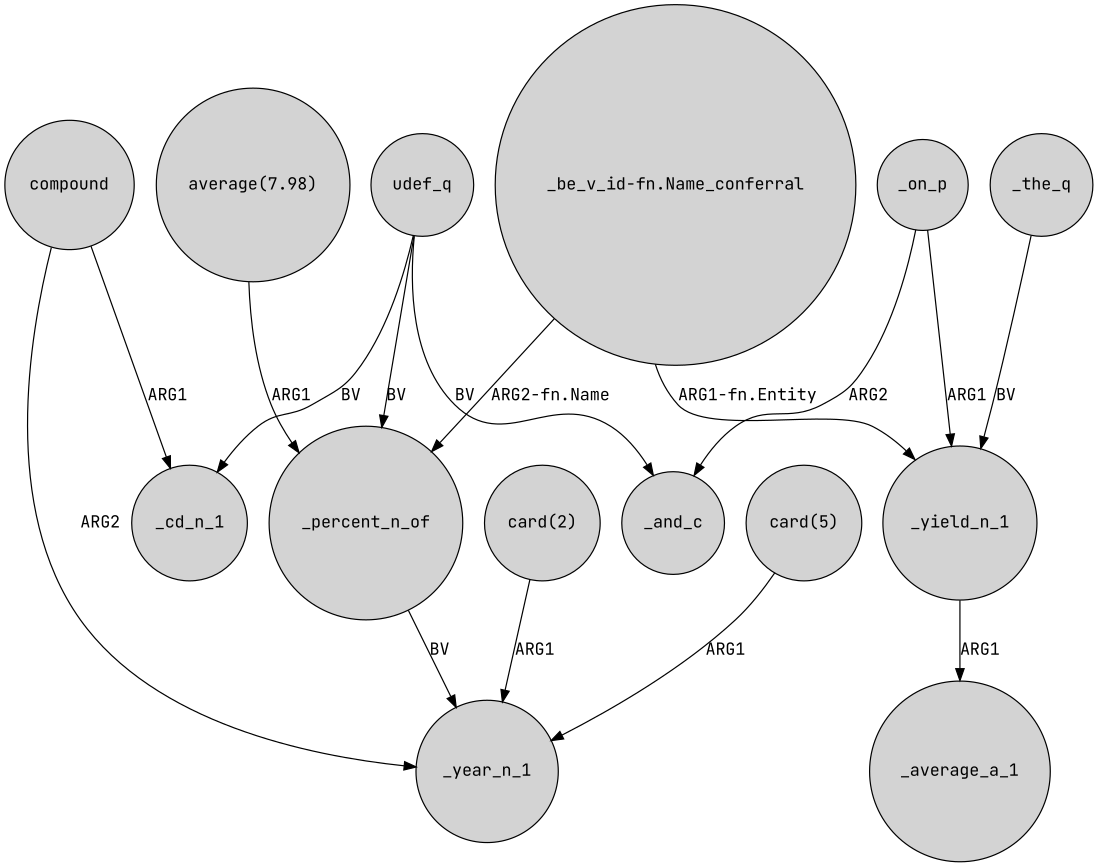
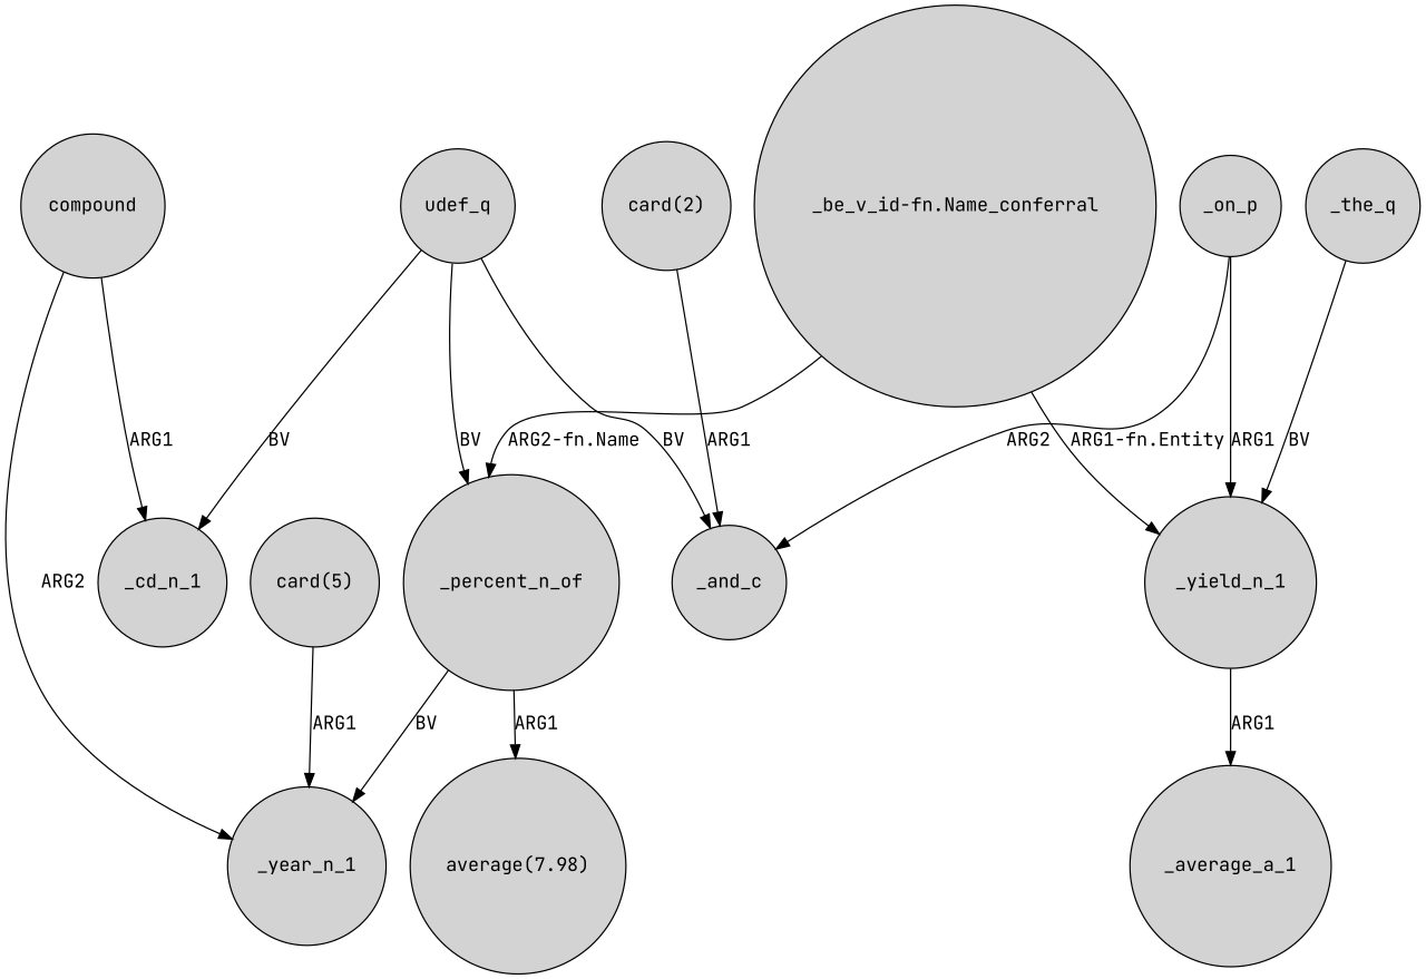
  digraph {
    fontname="JetBrains Mono"
    node [fontname="JetBrains Mono" shape=circle style=filled]
    edge [fontname="JetBrains Mono"]
    "_be_v_id-fn.Name_conferral"
    _percent_n_of
    _yield_n_1
    _year_n_1
    _average_a_1
    udef_q
    _and_c
    _cd_n_1
    _on_p
    "card(2)"
    compound
    n12 [label="average(7.98)"]
    _the_q
    "card(5)"
    "_be_v_id-fn.Name_conferral" -> _percent_n_of [label="ARG2-fn.Name"]
    "_be_v_id-fn.Name_conferral" -> _yield_n_1 [label="ARG1-fn.Entity"]
    _percent_n_of -> _year_n_1 [label=BV]
    _yield_n_1 -> _average_a_1 [label=ARG1]
    udef_q -> _percent_n_of [label=BV]
    udef_q -> _and_c [label=BV]
    udef_q -> _cd_n_1 [label=BV]
    _on_p -> _yield_n_1 [label=ARG1]
    _on_p -> _and_c [label=ARG2]
-   "card(2)" -> _year_n_1 [label=ARG1]
+   "card(2)" -> _and_c [label=ARG1]
    compound -> _year_n_1 [label=ARG2]
    compound -> _cd_n_1 [label=ARG1]
-   n12 -> _percent_n_of [label=ARG1]
+   _percent_n_of -> n12 [label=ARG1]
    _the_q -> _yield_n_1 [label=BV]
    "card(5)" -> _year_n_1 [label=ARG1]
  }
